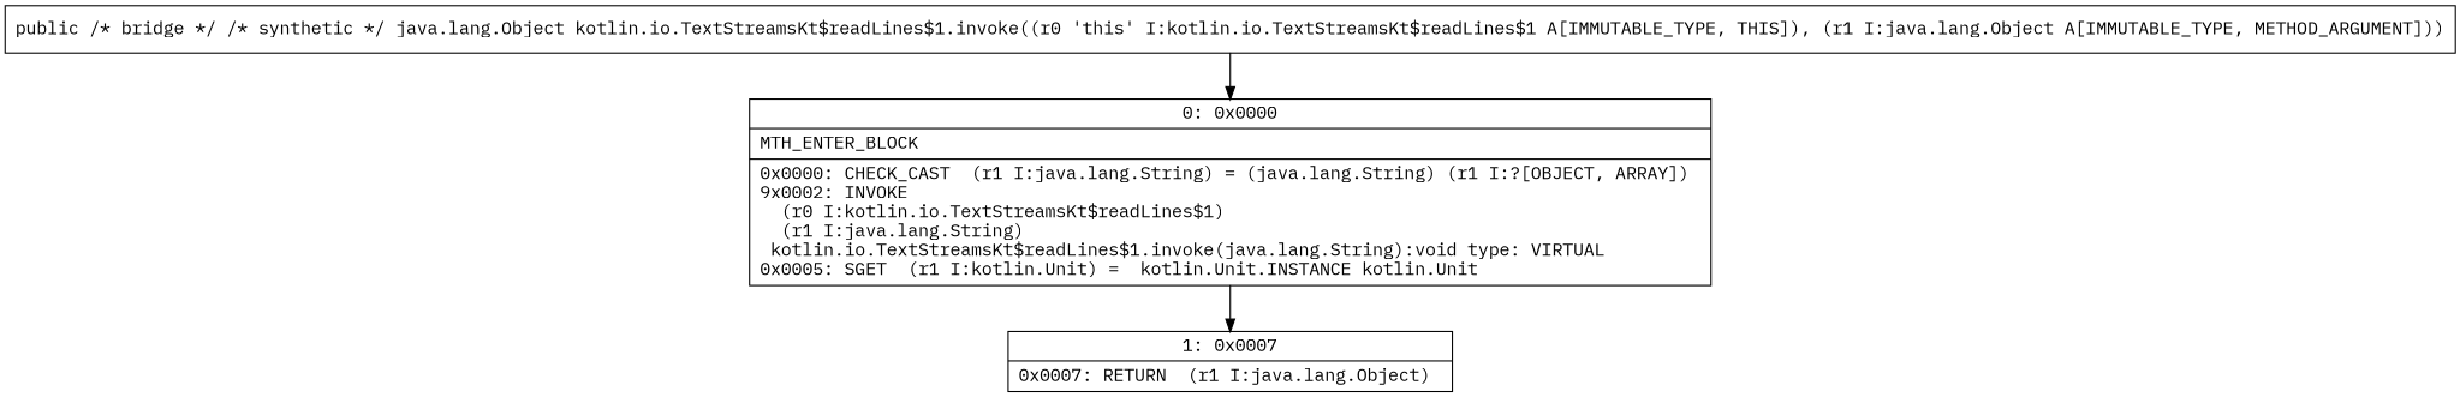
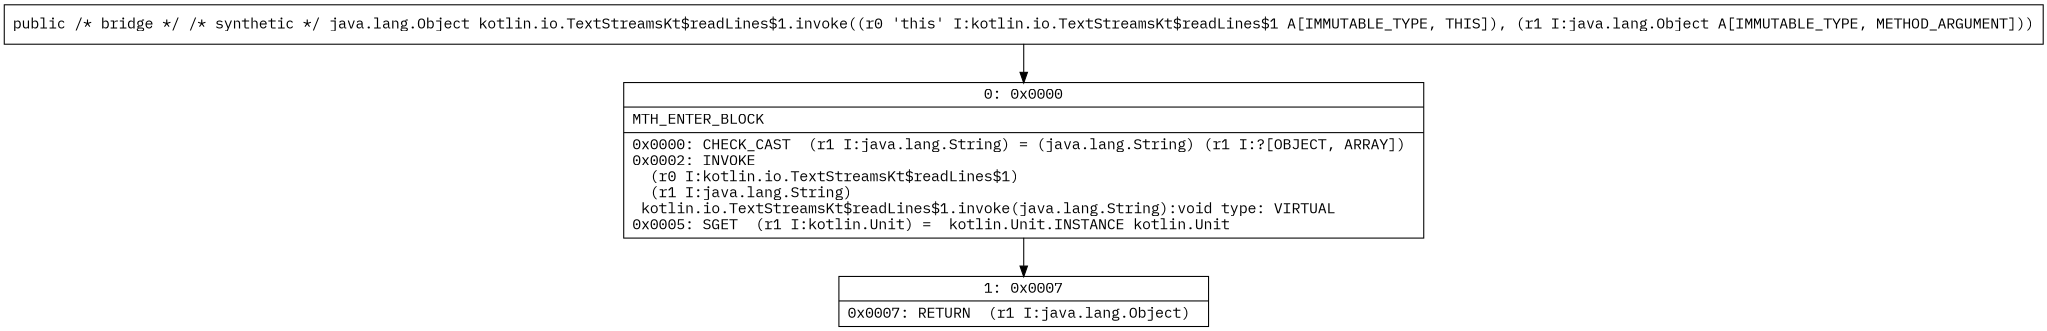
  digraph {
    fontname="IBM Plex Mono"
    node [shape=record fontname="IBM Plex Mono"]
    edge [fontname="IBM Plex Mono"]
-   n1 [label="{0\:\ 0x0000|MTH_ENTER_BLOCK\l|0x0000: CHECK_CAST  (r1 I:java.lang.String) = (java.lang.String) (r1 I:?[OBJECT, ARRAY]) \l9x0002: INVOKE  \l  (r0 I:kotlin.io.TextStreamsKt$readLines$1)\l  (r1 I:java.lang.String)\l kotlin.io.TextStreamsKt$readLines$1.invoke(java.lang.String):void type: VIRTUAL \l0x0005: SGET  (r1 I:kotlin.Unit) =  kotlin.Unit.INSTANCE kotlin.Unit \l}"]
+   n1 [label="{0\:\ 0x0000|MTH_ENTER_BLOCK\l|0x0000: CHECK_CAST  (r1 I:java.lang.String) = (java.lang.String) (r1 I:?[OBJECT, ARRAY]) \l0x0002: INVOKE  \l  (r0 I:kotlin.io.TextStreamsKt$readLines$1)\l  (r1 I:java.lang.String)\l kotlin.io.TextStreamsKt$readLines$1.invoke(java.lang.String):void type: VIRTUAL \l0x0005: SGET  (r1 I:kotlin.Unit) =  kotlin.Unit.INSTANCE kotlin.Unit \l}"]
    n2 [label="{1\:\ 0x0007|0x0007: RETURN  (r1 I:java.lang.Object) \l}"]
    n3 [label="{public \/* bridge *\/ \/* synthetic *\/ java.lang.Object kotlin.io.TextStreamsKt$readLines$1.invoke((r0 'this' I:kotlin.io.TextStreamsKt$readLines$1 A[IMMUTABLE_TYPE, THIS]), (r1 I:java.lang.Object A[IMMUTABLE_TYPE, METHOD_ARGUMENT])) }"]
    n1 -> n2
    n3 -> n1
  }
